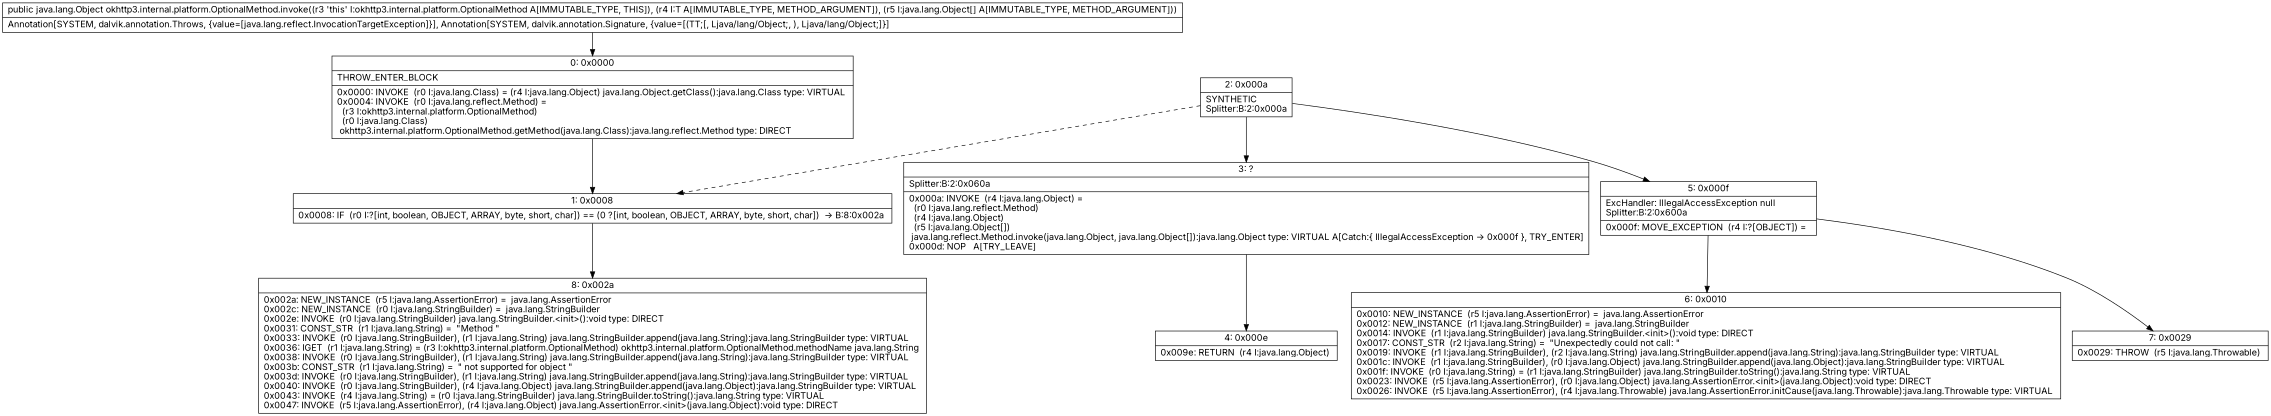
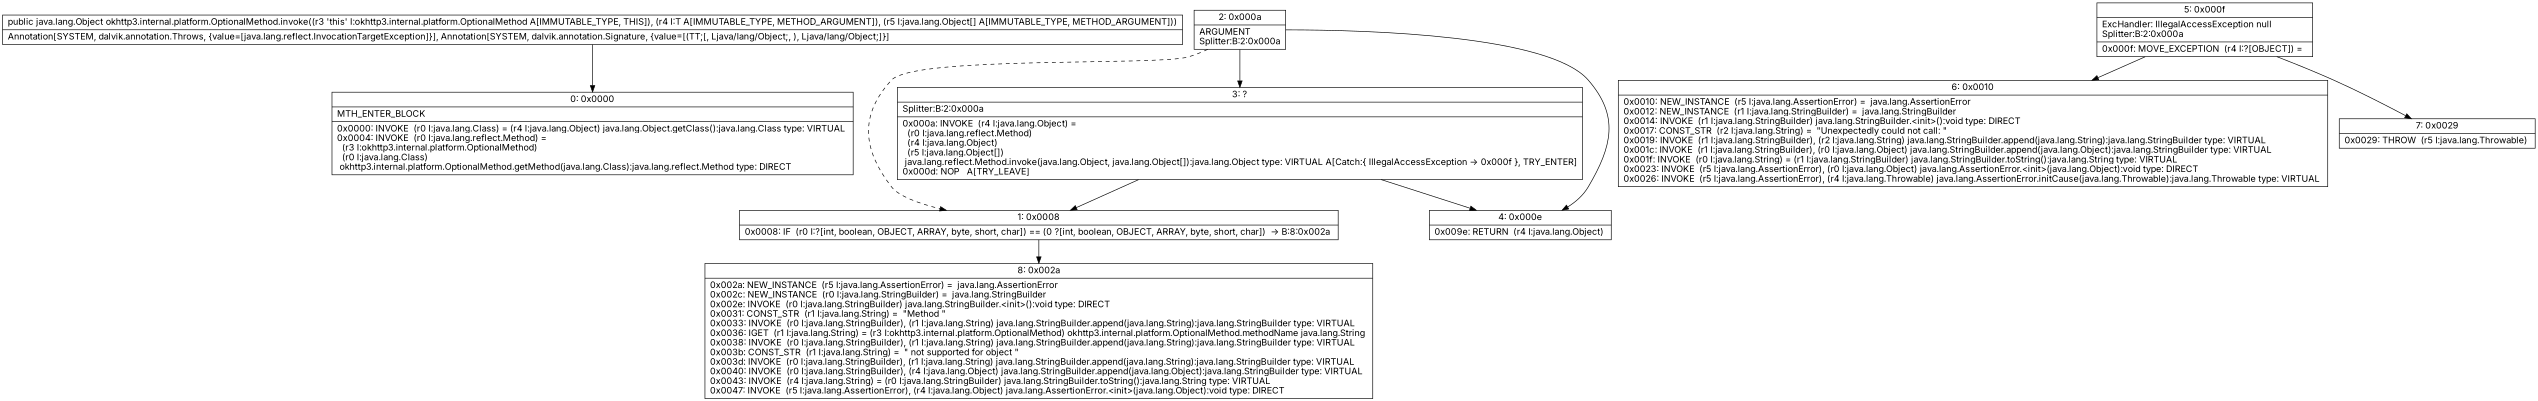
  digraph {
    fontname=Inter
    node [fontname=Inter shape=record]
    edge [fontname=Inter]
-   n1 [label="{0\:\ 0x0000|THROW_ENTER_BLOCK\l|0x0000: INVOKE  (r0 I:java.lang.Class) = (r4 I:java.lang.Object) java.lang.Object.getClass():java.lang.Class type: VIRTUAL \l0x0004: INVOKE  (r0 I:java.lang.reflect.Method) = \l  (r3 I:okhttp3.internal.platform.OptionalMethod)\l  (r0 I:java.lang.Class)\l okhttp3.internal.platform.OptionalMethod.getMethod(java.lang.Class):java.lang.reflect.Method type: DIRECT \l}"]
+   n1 [label="{0\:\ 0x0000|MTH_ENTER_BLOCK\l|0x0000: INVOKE  (r0 I:java.lang.Class) = (r4 I:java.lang.Object) java.lang.Object.getClass():java.lang.Class type: VIRTUAL \l0x0004: INVOKE  (r0 I:java.lang.reflect.Method) = \l  (r3 I:okhttp3.internal.platform.OptionalMethod)\l  (r0 I:java.lang.Class)\l okhttp3.internal.platform.OptionalMethod.getMethod(java.lang.Class):java.lang.reflect.Method type: DIRECT \l}"]
    n2 [label="{1\:\ 0x0008|0x0008: IF  (r0 I:?[int, boolean, OBJECT, ARRAY, byte, short, char]) == (0 ?[int, boolean, OBJECT, ARRAY, byte, short, char])  \-\> B:8:0x002a \l}"]
    n3 [label="{8\:\ 0x002a|0x002a: NEW_INSTANCE  (r5 I:java.lang.AssertionError) =  java.lang.AssertionError \l0x002c: NEW_INSTANCE  (r0 I:java.lang.StringBuilder) =  java.lang.StringBuilder \l0x002e: INVOKE  (r0 I:java.lang.StringBuilder) java.lang.StringBuilder.\<init\>():void type: DIRECT \l0x0031: CONST_STR  (r1 I:java.lang.String) =  \"Method \" \l0x0033: INVOKE  (r0 I:java.lang.StringBuilder), (r1 I:java.lang.String) java.lang.StringBuilder.append(java.lang.String):java.lang.StringBuilder type: VIRTUAL \l0x0036: IGET  (r1 I:java.lang.String) = (r3 I:okhttp3.internal.platform.OptionalMethod) okhttp3.internal.platform.OptionalMethod.methodName java.lang.String \l0x0038: INVOKE  (r0 I:java.lang.StringBuilder), (r1 I:java.lang.String) java.lang.StringBuilder.append(java.lang.String):java.lang.StringBuilder type: VIRTUAL \l0x003b: CONST_STR  (r1 I:java.lang.String) =  \" not supported for object \" \l0x003d: INVOKE  (r0 I:java.lang.StringBuilder), (r1 I:java.lang.String) java.lang.StringBuilder.append(java.lang.String):java.lang.StringBuilder type: VIRTUAL \l0x0040: INVOKE  (r0 I:java.lang.StringBuilder), (r4 I:java.lang.Object) java.lang.StringBuilder.append(java.lang.Object):java.lang.StringBuilder type: VIRTUAL \l0x0043: INVOKE  (r4 I:java.lang.String) = (r0 I:java.lang.StringBuilder) java.lang.StringBuilder.toString():java.lang.String type: VIRTUAL \l0x0047: INVOKE  (r5 I:java.lang.AssertionError), (r4 I:java.lang.Object) java.lang.AssertionError.\<init\>(java.lang.Object):void type: DIRECT \l}"]
-   n4 [label="{2\:\ 0x000a|SYNTHETIC\lSplitter:B:2:0x000a\l}"]
-   n5 [label="{3\:\ ?|Splitter:B:2:0x060a\l|0x000a: INVOKE  (r4 I:java.lang.Object) = \l  (r0 I:java.lang.reflect.Method)\l  (r4 I:java.lang.Object)\l  (r5 I:java.lang.Object[])\l java.lang.reflect.Method.invoke(java.lang.Object, java.lang.Object[]):java.lang.Object type: VIRTUAL A[Catch:\{ IllegalAccessException \-\> 0x000f \}, TRY_ENTER]\l0x000d: NOP   A[TRY_LEAVE]\l}"]
-   n6 [label="{5\:\ 0x000f|ExcHandler: IllegalAccessException null\lSplitter:B:2:0x600a\l|0x000f: MOVE_EXCEPTION  (r4 I:?[OBJECT]) =  \l}"]
+   n4 [label="{2\:\ 0x000a|ARGUMENT\lSplitter:B:2:0x000a\l}"]
+   n5 [label="{3\:\ ?|Splitter:B:2:0x000a\l|0x000a: INVOKE  (r4 I:java.lang.Object) = \l  (r0 I:java.lang.reflect.Method)\l  (r4 I:java.lang.Object)\l  (r5 I:java.lang.Object[])\l java.lang.reflect.Method.invoke(java.lang.Object, java.lang.Object[]):java.lang.Object type: VIRTUAL A[Catch:\{ IllegalAccessException \-\> 0x000f \}, TRY_ENTER]\l0x000d: NOP   A[TRY_LEAVE]\l}"]
+   n6 [label="{5\:\ 0x000f|ExcHandler: IllegalAccessException null\lSplitter:B:2:0x000a\l|0x000f: MOVE_EXCEPTION  (r4 I:?[OBJECT]) =  \l}"]
    n7 [label="{4\:\ 0x000e|0x009e: RETURN  (r4 I:java.lang.Object) \l}"]
    n8 [label="{6\:\ 0x0010|0x0010: NEW_INSTANCE  (r5 I:java.lang.AssertionError) =  java.lang.AssertionError \l0x0012: NEW_INSTANCE  (r1 I:java.lang.StringBuilder) =  java.lang.StringBuilder \l0x0014: INVOKE  (r1 I:java.lang.StringBuilder) java.lang.StringBuilder.\<init\>():void type: DIRECT \l0x0017: CONST_STR  (r2 I:java.lang.String) =  \"Unexpectedly could not call: \" \l0x0019: INVOKE  (r1 I:java.lang.StringBuilder), (r2 I:java.lang.String) java.lang.StringBuilder.append(java.lang.String):java.lang.StringBuilder type: VIRTUAL \l0x001c: INVOKE  (r1 I:java.lang.StringBuilder), (r0 I:java.lang.Object) java.lang.StringBuilder.append(java.lang.Object):java.lang.StringBuilder type: VIRTUAL \l0x001f: INVOKE  (r0 I:java.lang.String) = (r1 I:java.lang.StringBuilder) java.lang.StringBuilder.toString():java.lang.String type: VIRTUAL \l0x0023: INVOKE  (r5 I:java.lang.AssertionError), (r0 I:java.lang.Object) java.lang.AssertionError.\<init\>(java.lang.Object):void type: DIRECT \l0x0026: INVOKE  (r5 I:java.lang.AssertionError), (r4 I:java.lang.Throwable) java.lang.AssertionError.initCause(java.lang.Throwable):java.lang.Throwable type: VIRTUAL \l}"]
    n9 [label="{7\:\ 0x0029|0x0029: THROW  (r5 I:java.lang.Throwable) \l}"]
    n10 [label="{public java.lang.Object okhttp3.internal.platform.OptionalMethod.invoke((r3 'this' I:okhttp3.internal.platform.OptionalMethod A[IMMUTABLE_TYPE, THIS]), (r4 I:T A[IMMUTABLE_TYPE, METHOD_ARGUMENT]), (r5 I:java.lang.Object[] A[IMMUTABLE_TYPE, METHOD_ARGUMENT]))  | Annotation[SYSTEM, dalvik.annotation.Throws, \{value=[java.lang.reflect.InvocationTargetException]\}], Annotation[SYSTEM, dalvik.annotation.Signature, \{value=[(TT;[, Ljava\/lang\/Object;, ), Ljava\/lang\/Object;]\}]\l}"]
-   n1 -> n2
+   n5 -> n2
    n2 -> n3
    n4 -> n2 [style=dashed]
    n4 -> n5
-   n4 -> n6
+   n4 -> n7
    n5 -> n7
    n6 -> n8
    n6 -> n9
    n10 -> n1
  }
